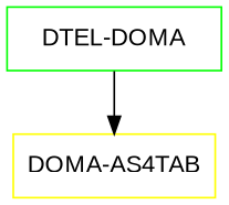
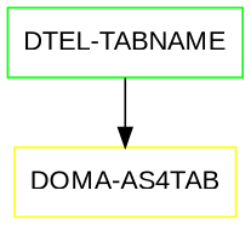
  digraph {
    fontname="Liberation Sans"
    node [shape=box fontname="Liberation Sans"]
-   "DTEL-TABNAME" [color=green label="DTEL-DOMA"]
+   "DTEL-TABNAME" [color=green]
    "DOMA-AS4TAB" [color=yellow]
    "DTEL-TABNAME" -> "DOMA-AS4TAB" [fontname="Liberation Sans"]
  }
